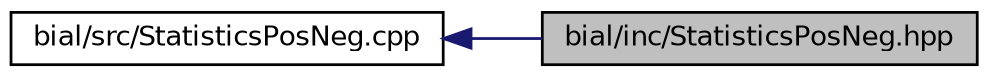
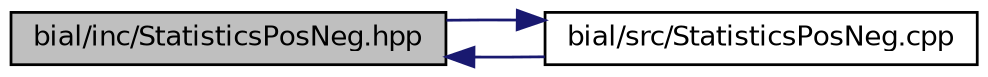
  digraph {
    rankdir=LR
    node [color=black fontname=Helvetica fontsize=10 shape=record style=filled]
    edge [color=midnightblue dir=back fontname=Helvetica fontsize=10 labelfontname=Helvetica labelfontsize=10 style=solid]
    n1 [fillcolor=grey75 fontcolor=black height=0.2 label="bial/inc/StatisticsPosNeg.hpp" width=0.4]
    n2 [fillcolor=white height=0.2 label="bial/src/StatisticsPosNeg.cpp" width=0.4]
+   n1 -> n2
    n2 -> n1
  }
